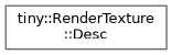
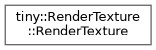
  digraph {
    rankdir=LR
-   n1 [color=grey40 fillcolor=white fontname=Helvetica fontsize=10 height=0.2 label="tiny::RenderTexture\l::Desc" shape=box style=filled width=0.4]
+   n1 [color=grey40 fillcolor=white fontname=Helvetica fontsize=10 height=0.2 label="tiny::RenderTexture\l::RenderTexture" shape=box style=filled width=0.4]
  }
